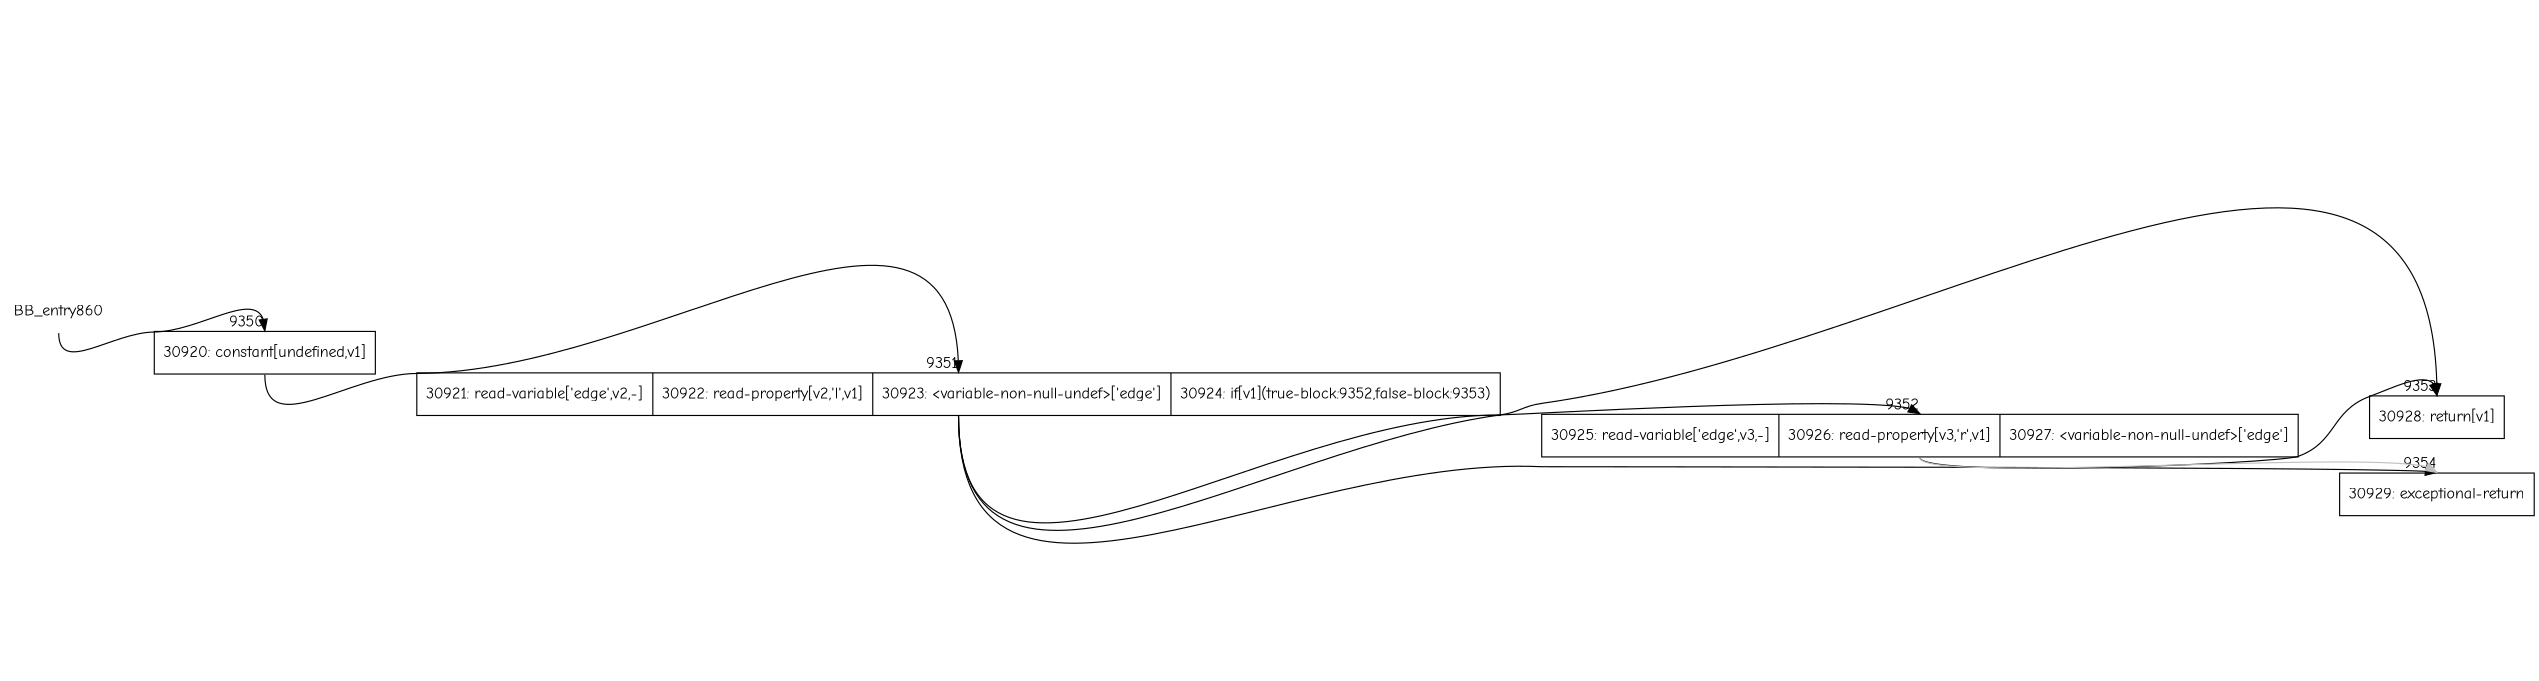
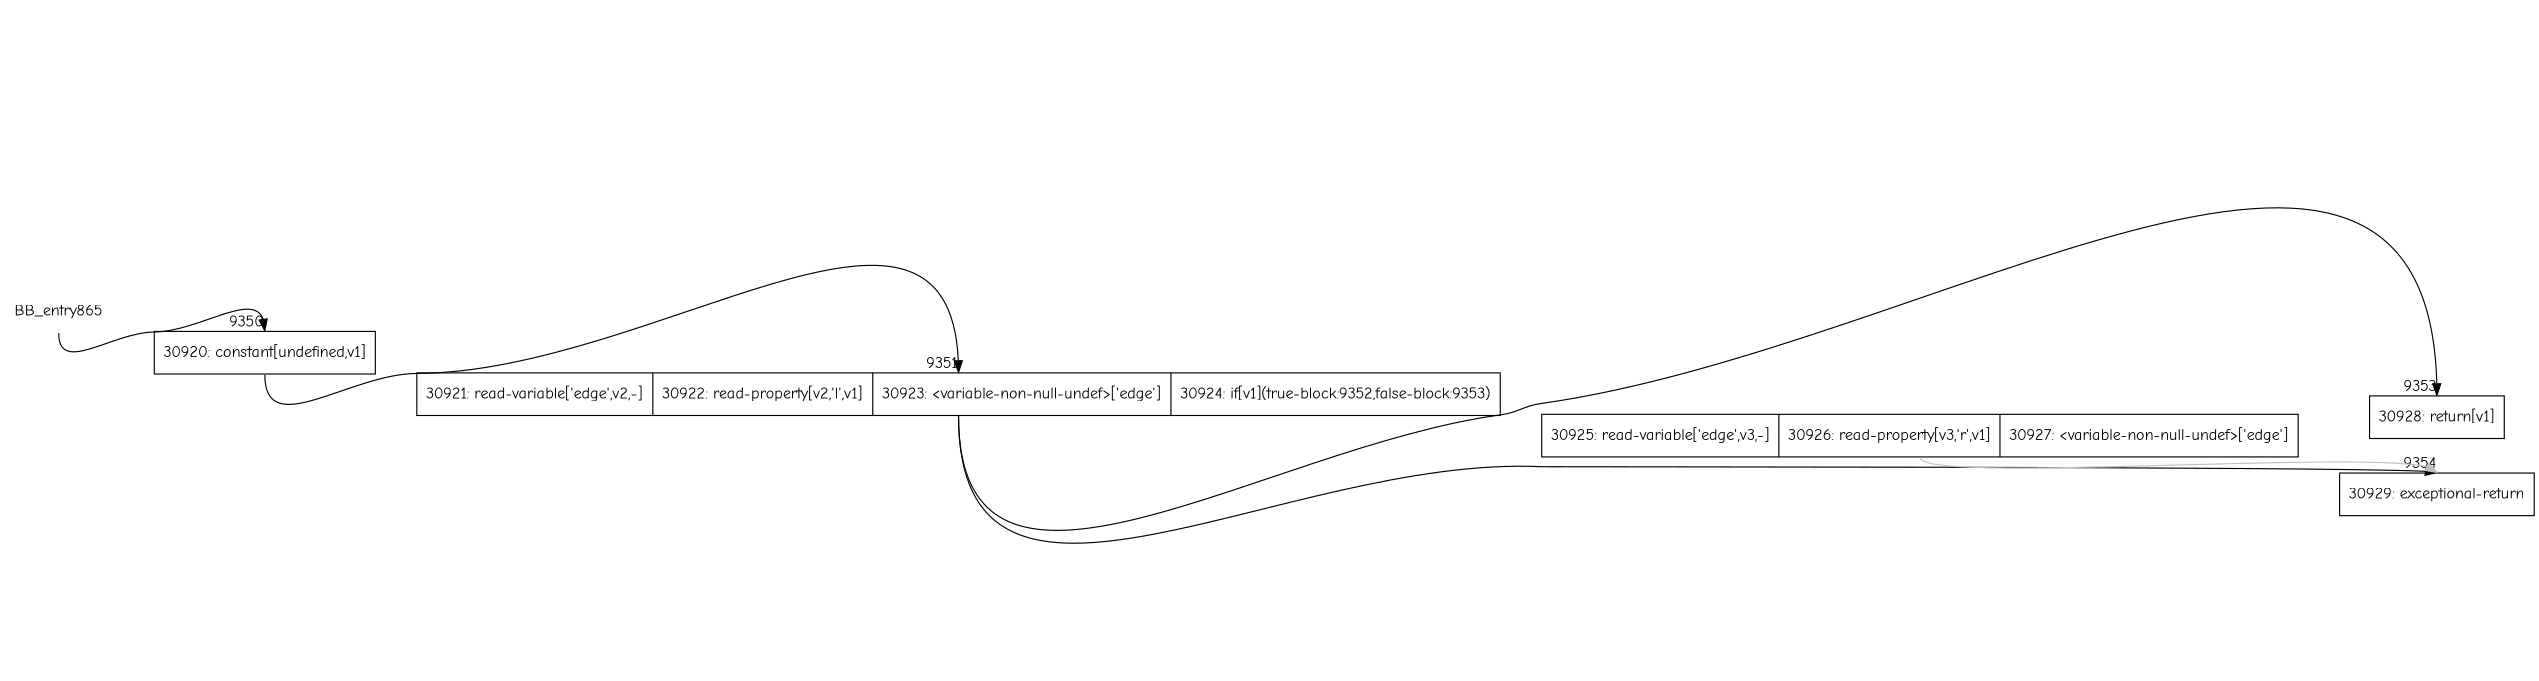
  digraph {
    fontname="Comic Neue"
    rankdir=LR
    node [fontname="Comic Neue" shape=record]
    edge [fontname="Comic Neue" headport=n tailport=s]
-   BB_entry860 [shape=none]
+   BB_entry860 [shape=none label=BB_entry865]
    n2 [label="{30920: constant[undefined,v1]}"]
    n3 [label="{30921: read-variable['edge',v2,-]|30922: read-property[v2,'l',v1]|30923: \<variable-non-null-undef\>['edge']|30924: if[v1](true-block:9352,false-block:9353)}"]
    n4 [label="{30928: return[v1]}"]
    n5 [label="{30925: read-variable['edge',v3,-]|30926: read-property[v3,'r',v1]|30927: \<variable-non-null-undef\>['edge']}"]
    n6 [label="{30929: exceptional-return}"]
    BB_entry860 -> n2 [headlabel="    9350"]
    n2 -> n3 [headlabel="      9351"]
    n3 -> n4 [headlabel="      9353"]
-   n3 -> n5 [headlabel="      9352"]
    n3 -> n6 [color=black headlabel="      9354"]
-   n5 -> n4
    n5 -> n6 [color=gray]
  }
